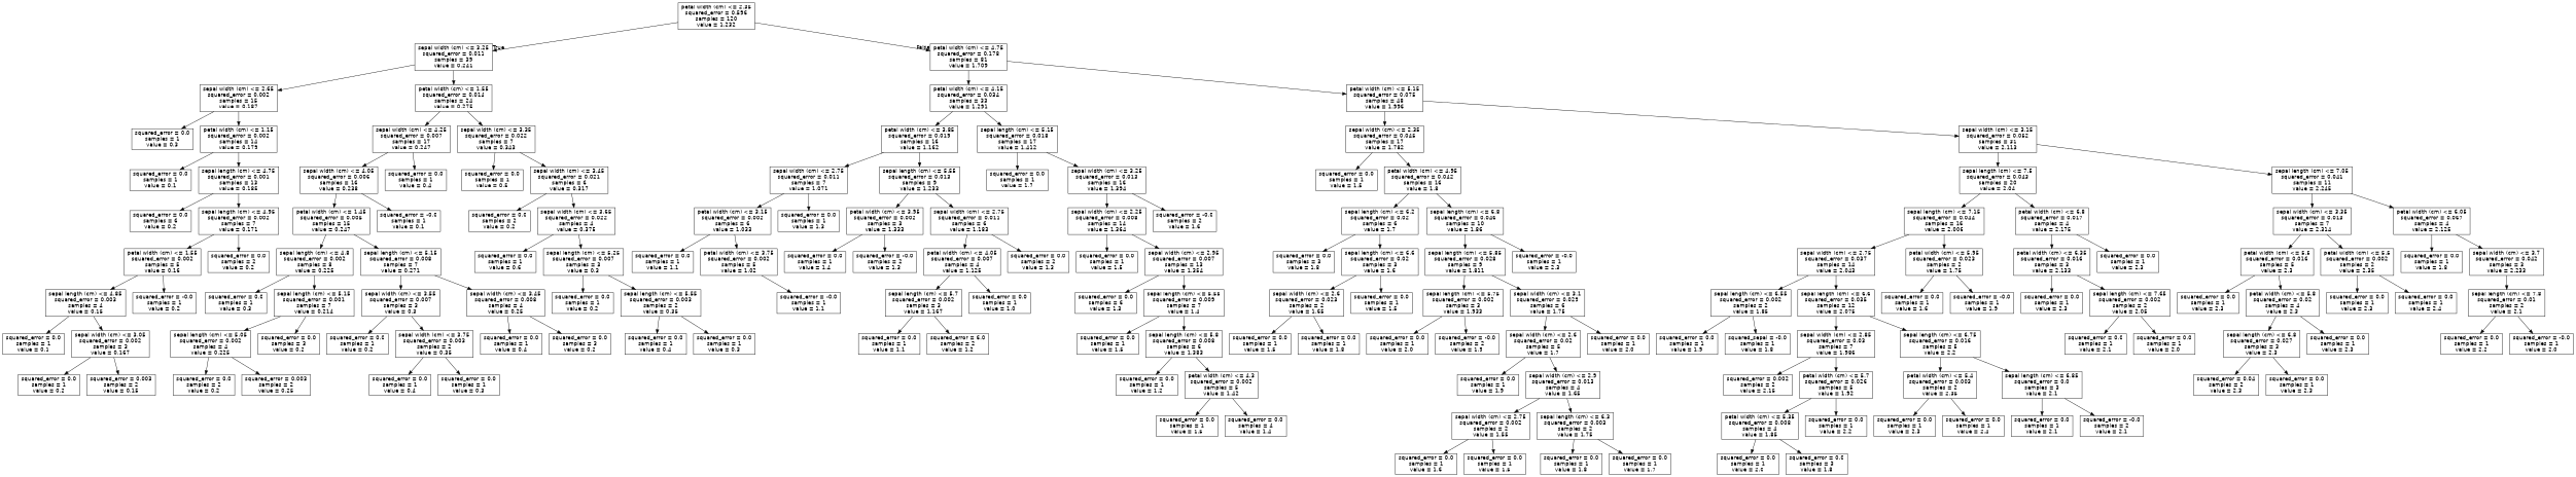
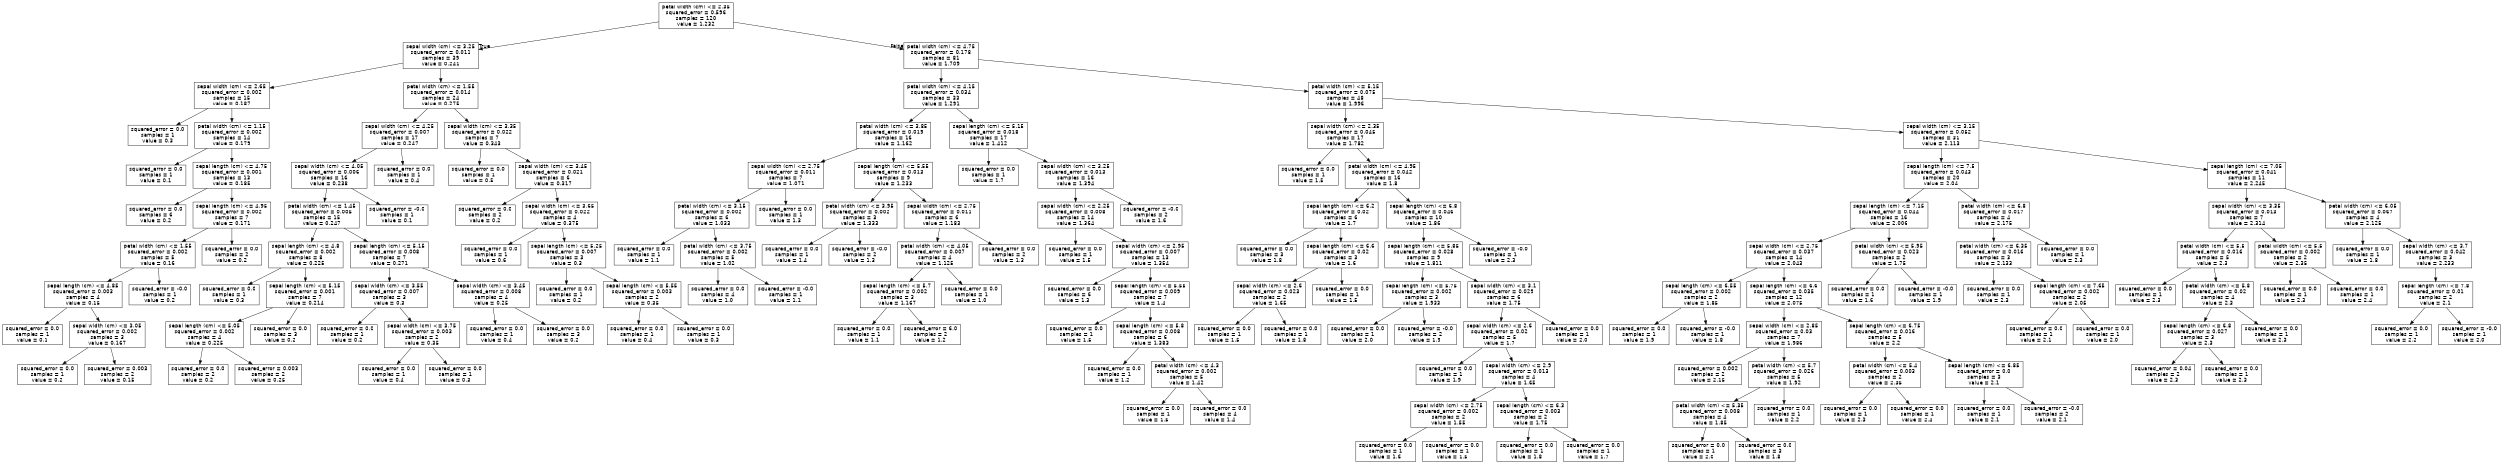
  digraph {
    node [fontname=helvetica shape=box]
    edge [fontname=helvetica]
    n1 [label="petal width (cm) <= 2.35\nsquared_error = 0.596\nsamples = 120\nvalue = 1.232"]
    n2 [label="sepal width (cm) <= 3.25\nsquared_error = 0.011\nsamples = 39\nvalue = 0.241"]
    n3 [label="petal width (cm) <= 4.75\nsquared_error = 0.178\nsamples = 81\nvalue = 1.709"]
    n4 [label="sepal width (cm) <= 2.65\nsquared_error = 0.002\nsamples = 15\nvalue = 0.187"]
    n5 [label="petal width (cm) <= 1.55\nsquared_error = 0.014\nsamples = 24\nvalue = 0.275"]
    n6 [label="petal width (cm) <= 4.15\nsquared_error = 0.034\nsamples = 33\nvalue = 1.291"]
    n7 [label="petal width (cm) <= 5.15\nsquared_error = 0.075\nsamples = 48\nvalue = 1.996"]
    n8 [label="squared_error = 0.0\nsamples = 1\nvalue = 0.3"]
    n9 [label="petal width (cm) <= 1.15\nsquared_error = 0.002\nsamples = 14\nvalue = 0.179"]
    n10 [label="sepal width (cm) <= 4.25\nsquared_error = 0.007\nsamples = 17\nvalue = 0.247"]
    n11 [label="sepal width (cm) <= 3.35\nsquared_error = 0.022\nsamples = 7\nvalue = 0.343"]
    n12 [label="squared_error = 0.0\nsamples = 1\nvalue = 0.1"]
    n13 [label="sepal length (cm) <= 4.75\nsquared_error = 0.001\nsamples = 13\nvalue = 0.185"]
    n14 [label="squared_error = 0.0\nsamples = 6\nvalue = 0.2"]
    n15 [label="sepal length (cm) <= 4.95\nsquared_error = 0.002\nsamples = 7\nvalue = 0.171"]
    n16 [label="petal width (cm) <= 1.55\nsquared_error = 0.002\nsamples = 5\nvalue = 0.16"]
    n17 [label="squared_error = 0.0\nsamples = 2\nvalue = 0.2"]
    n18 [label="sepal length (cm) <= 4.85\nsquared_error = 0.003\nsamples = 4\nvalue = 0.15"]
    n19 [label="squared_error = -0.0\nsamples = 1\nvalue = 0.2"]
    n20 [label="squared_error = 0.0\nsamples = 1\nvalue = 0.1"]
    n21 [label="sepal width (cm) <= 3.05\nsquared_error = 0.002\nsamples = 3\nvalue = 0.167"]
    n22 [label="squared_error = 0.0\nsamples = 1\nvalue = 0.2"]
    n23 [label="squared_error = 0.003\nsamples = 2\nvalue = 0.15"]
    n24 [label="sepal width (cm) <= 4.05\nsquared_error = 0.006\nsamples = 16\nvalue = 0.238"]
    n25 [label="squared_error = 0.0\nsamples = 1\nvalue = 0.4"]
    n26 [label="squared_error = 0.0\nsamples = 1\nvalue = 0.5"]
    n27 [label="sepal width (cm) <= 3.45\nsquared_error = 0.021\nsamples = 6\nvalue = 0.317"]
    n28 [label="petal width (cm) <= 1.45\nsquared_error = 0.005\nsamples = 15\nvalue = 0.247"]
    n29 [label="squared_error = -0.0\nsamples = 1\nvalue = 0.1"]
    n30 [label="sepal length (cm) <= 4.8\nsquared_error = 0.002\nsamples = 8\nvalue = 0.225"]
    n31 [label="sepal length (cm) <= 5.15\nsquared_error = 0.008\nsamples = 7\nvalue = 0.271"]
    n32 [label="squared_error = 0.0\nsamples = 1\nvalue = 0.3"]
    n33 [label="sepal length (cm) <= 5.15\nsquared_error = 0.001\nsamples = 7\nvalue = 0.214"]
    n34 [label="sepal width (cm) <= 3.55\nsquared_error = 0.007\nsamples = 3\nvalue = 0.3"]
    n35 [label="sepal width (cm) <= 3.45\nsquared_error = 0.008\nsamples = 4\nvalue = 0.25"]
    n36 [label="sepal length (cm) <= 5.05\nsquared_error = 0.002\nsamples = 4\nvalue = 0.225"]
    n37 [label="squared_error = 0.0\nsamples = 3\nvalue = 0.2"]
    n38 [label="squared_error = 0.0\nsamples = 2\nvalue = 0.2"]
    n39 [label="squared_error = 0.003\nsamples = 2\nvalue = 0.25"]
    n40 [label="squared_error = 0.0\nsamples = 1\nvalue = 0.2"]
    n41 [label="sepal width (cm) <= 3.75\nsquared_error = 0.003\nsamples = 2\nvalue = 0.35"]
    n42 [label="squared_error = 0.0\nsamples = 1\nvalue = 0.4"]
    n43 [label="squared_error = 0.0\nsamples = 3\nvalue = 0.2"]
    n44 [label="squared_error = 0.0\nsamples = 1\nvalue = 0.4"]
    n45 [label="squared_error = 0.0\nsamples = 1\nvalue = 0.3"]
    n46 [label="squared_error = 0.0\nsamples = 2\nvalue = 0.2"]
    n47 [label="sepal width (cm) <= 3.65\nsquared_error = 0.022\nsamples = 4\nvalue = 0.375"]
    n48 [label="squared_error = 0.0\nsamples = 1\nvalue = 0.6"]
    n49 [label="sepal length (cm) <= 5.25\nsquared_error = 0.007\nsamples = 3\nvalue = 0.3"]
    n50 [label="squared_error = 0.0\nsamples = 1\nvalue = 0.2"]
    n51 [label="sepal length (cm) <= 5.55\nsquared_error = 0.003\nsamples = 2\nvalue = 0.35"]
    n52 [label="squared_error = 0.0\nsamples = 1\nvalue = 0.4"]
    n53 [label="squared_error = 0.0\nsamples = 1\nvalue = 0.3"]
    n54 [label="petal width (cm) <= 3.85\nsquared_error = 0.019\nsamples = 16\nvalue = 1.162"]
    n55 [label="sepal length (cm) <= 5.15\nsquared_error = 0.018\nsamples = 17\nvalue = 1.412"]
    n56 [label="sepal width (cm) <= 2.35\nsquared_error = 0.045\nsamples = 17\nvalue = 1.782"]
    n57 [label="sepal width (cm) <= 3.15\nsquared_error = 0.052\nsamples = 31\nvalue = 2.113"]
    n58 [label="sepal width (cm) <= 2.75\nsquared_error = 0.011\nsamples = 7\nvalue = 1.071"]
    n59 [label="sepal length (cm) <= 5.55\nsquared_error = 0.013\nsamples = 9\nvalue = 1.233"]
    n60 [label="squared_error = 0.0\nsamples = 1\nvalue = 1.7"]
    n61 [label="sepal width (cm) <= 3.25\nsquared_error = 0.013\nsamples = 16\nvalue = 1.394"]
    n62 [label="petal width (cm) <= 3.15\nsquared_error = 0.002\nsamples = 6\nvalue = 1.033"]
    n63 [label="squared_error = 0.0\nsamples = 1\nvalue = 1.3"]
    n64 [label="petal width (cm) <= 3.95\nsquared_error = 0.002\nsamples = 3\nvalue = 1.333"]
    n65 [label="sepal width (cm) <= 2.75\nsquared_error = 0.011\nsamples = 6\nvalue = 1.183"]
    n66 [label="squared_error = 0.0\nsamples = 1\nvalue = 1.1"]
    n67 [label="petal width (cm) <= 3.75\nsquared_error = 0.002\nsamples = 5\nvalue = 1.02"]
+   n68 [label="squared_error = 0.0\nsamples = 4\nvalue = 1.0"]
    n69 [label="squared_error = -0.0\nsamples = 1\nvalue = 1.1"]
    n70 [label="squared_error = 0.0\nsamples = 1\nvalue = 1.4"]
    n71 [label="squared_error = -0.0\nsamples = 2\nvalue = 1.3"]
    n72 [label="petal width (cm) <= 4.05\nsquared_error = 0.007\nsamples = 4\nvalue = 1.125"]
    n73 [label="squared_error = 0.0\nsamples = 2\nvalue = 1.3"]
    n74 [label="sepal length (cm) <= 5.7\nsquared_error = 0.002\nsamples = 3\nvalue = 1.167"]
    n75 [label="squared_error = 0.0\nsamples = 1\nvalue = 1.0"]
    n76 [label="squared_error = 0.0\nsamples = 1\nvalue = 1.1"]
    n77 [label="squared_error = 6.0\nsamples = 2\nvalue = 1.2"]
    n78 [label="sepal width (cm) <= 2.25\nsquared_error = 0.008\nsamples = 14\nvalue = 1.364"]
    n79 [label="squared_error = -0.0\nsamples = 2\nvalue = 1.6"]
    n80 [label="squared_error = 0.0\nsamples = 1\nvalue = 1.5"]
    n81 [label="sepal width (cm) <= 2.95\nsquared_error = 0.007\nsamples = 13\nvalue = 1.354"]
    n82 [label="squared_error = 0.0\nsamples = 6\nvalue = 1.3"]
    n83 [label="sepal length (cm) <= 5.55\nsquared_error = 0.009\nsamples = 7\nvalue = 1.4"]
    n84 [label="squared_error = 0.0\nsamples = 1\nvalue = 1.5"]
    n85 [label="sepal length (cm) <= 5.8\nsquared_error = 0.008\nsamples = 6\nvalue = 1.383"]
    n86 [label="squared_error = 0.0\nsamples = 1\nvalue = 1.2"]
    n87 [label="petal width (cm) <= 4.3\nsquared_error = 0.002\nsamples = 5\nvalue = 1.42"]
    n88 [label="squared_error = 0.0\nsamples = 1\nvalue = 1.5"]
    n89 [label="squared_error = 0.0\nsamples = 4\nvalue = 1.4"]
    n90 [label="squared_error = 0.0\nsamples = 1\nvalue = 1.5"]
    n91 [label="petal width (cm) <= 4.95\nsquared_error = 0.042\nsamples = 16\nvalue = 1.8"]
    n92 [label="sepal length (cm) <= 7.5\nsquared_error = 0.043\nsamples = 20\nvalue = 2.04"]
    n93 [label="sepal length (cm) <= 7.05\nsquared_error = 0.041\nsamples = 11\nvalue = 2.245"]
    n94 [label="sepal length (cm) <= 6.2\nsquared_error = 0.02\nsamples = 6\nvalue = 1.7"]
    n95 [label="sepal length (cm) <= 6.8\nsquared_error = 0.046\nsamples = 10\nvalue = 1.86"]
    n96 [label="squared_error = 0.0\nsamples = 3\nvalue = 1.8"]
    n97 [label="sepal length (cm) <= 6.6\nsquared_error = 0.02\nsamples = 3\nvalue = 1.6"]
    n98 [label="sepal length (cm) <= 5.85\nsquared_error = 0.028\nsamples = 9\nvalue = 1.811"]
    n99 [label="squared_error = -0.0\nsamples = 1\nvalue = 2.3"]
    n100 [label="sepal width (cm) <= 2.6\nsquared_error = 0.023\nsamples = 2\nvalue = 1.65"]
    n101 [label="squared_error = 0.0\nsamples = 1\nvalue = 1.5"]
    n102 [label="squared_error = 0.0\nsamples = 1\nvalue = 1.5"]
    n103 [label="squared_error = 0.0\nsamples = 1\nvalue = 1.8"]
    n104 [label="sepal length (cm) <= 5.75\nsquared_error = 0.002\nsamples = 3\nvalue = 1.933"]
    n105 [label="sepal width (cm) <= 3.1\nsquared_error = 0.029\nsamples = 6\nvalue = 1.75"]
    n106 [label="squared_error = 0.0\nsamples = 1\nvalue = 2.0"]
    n107 [label="squared_error = -0.0\nsamples = 2\nvalue = 1.9"]
    n108 [label="sepal width (cm) <= 2.6\nsquared_error = 0.02\nsamples = 5\nvalue = 1.7"]
    n109 [label="squared_error = 0.0\nsamples = 1\nvalue = 2.0"]
    n110 [label="squared_error = 0.0\nsamples = 1\nvalue = 1.9"]
    n111 [label="sepal width (cm) <= 2.9\nsquared_error = 0.013\nsamples = 4\nvalue = 1.65"]
    n112 [label="sepal width (cm) <= 2.75\nsquared_error = 0.002\nsamples = 2\nvalue = 1.55"]
    n113 [label="sepal length (cm) <= 6.3\nsquared_error = 0.003\nsamples = 2\nvalue = 1.75"]
    n114 [label="squared_error = 0.0\nsamples = 1\nvalue = 1.6"]
    n115 [label="squared_error = 0.0\nsamples = 1\nvalue = 1.5"]
    n116 [label="squared_error = 0.0\nsamples = 1\nvalue = 1.8"]
    n117 [label="squared_error = 0.0\nsamples = 1\nvalue = 1.7"]
    n118 [label="sepal length (cm) <= 7.15\nsquared_error = 0.044\nsamples = 16\nvalue = 2.006"]
    n119 [label="petal width (cm) <= 6.8\nsquared_error = 0.017\nsamples = 4\nvalue = 2.175"]
    n120 [label="sepal width (cm) <= 3.35\nsquared_error = 0.013\nsamples = 7\nvalue = 2.314"]
    n121 [label="petal width (cm) <= 6.05\nsquared_error = 0.067\nsamples = 4\nvalue = 2.125"]
    n122 [label="sepal width (cm) <= 2.75\nsquared_error = 0.037\nsamples = 14\nvalue = 2.043"]
    n123 [label="petal width (cm) <= 5.95\nsquared_error = 0.023\nsamples = 2\nvalue = 1.75"]
    n124 [label="petal width (cm) <= 6.35\nsquared_error = 0.016\nsamples = 3\nvalue = 2.133"]
    n125 [label="squared_error = 0.0\nsamples = 1\nvalue = 2.3"]
    n126 [label="sepal length (cm) <= 6.55\nsquared_error = 0.002\nsamples = 2\nvalue = 1.85"]
    n127 [label="sepal length (cm) <= 6.6\nsquared_error = 0.035\nsamples = 12\nvalue = 2.075"]
    n128 [label="squared_error = 0.0\nsamples = 1\nvalue = 1.6"]
    n129 [label="squared_error = -0.0\nsamples = 1\nvalue = 1.9"]
    n130 [label="squared_error = 0.0\nsamples = 1\nvalue = 1.9"]
-   n131 [label="squared_sepal = -0.0\nsamples = 1\nvalue = 1.8"]
+   n131 [label="squared_error = -0.0\nsamples = 1\nvalue = 1.8"]
    n132 [label="sepal width (cm) <= 2.85\nsquared_error = 0.03\nsamples = 7\nvalue = 1.986"]
    n133 [label="sepal length (cm) <= 6.75\nsquared_error = 0.016\nsamples = 5\nvalue = 2.2"]
    n134 [label="squared_error = 0.002\nsamples = 2\nvalue = 2.15"]
    n135 [label="petal width (cm) <= 5.7\nsquared_error = 0.026\nsamples = 5\nvalue = 1.92"]
    n136 [label="petal width (cm) <= 5.4\nsquared_error = 0.003\nsamples = 2\nvalue = 2.35"]
    n137 [label="sepal length (cm) <= 6.85\nsquared_error = 0.0\nsamples = 3\nvalue = 2.1"]
    n138 [label="petal width (cm) <= 5.35\nsquared_error = 0.008\nsamples = 4\nvalue = 1.85"]
    n139 [label="squared_error = 0.0\nsamples = 1\nvalue = 2.2"]
    n140 [label="squared_error = 0.0\nsamples = 1\nvalue = 2.0"]
    n141 [label="squared_error = 0.0\nsamples = 3\nvalue = 1.8"]
    n142 [label="squared_error = 0.0\nsamples = 1\nvalue = 2.3"]
    n143 [label="squared_error = 0.0\nsamples = 1\nvalue = 2.4"]
    n144 [label="squared_error = 0.0\nsamples = 1\nvalue = 2.1"]
    n145 [label="squared_error = -0.0\nsamples = 2\nvalue = 2.1"]
    n146 [label="squared_error = 0.0\nsamples = 1\nvalue = 2.3"]
    n147 [label="sepal length (cm) <= 7.65\nsquared_error = 0.002\nsamples = 2\nvalue = 2.05"]
    n148 [label="squared_error = 0.0\nsamples = 1\nvalue = 2.1"]
    n149 [label="squared_error = 0.0\nsamples = 1\nvalue = 2.0"]
    n150 [label="petal width (cm) <= 5.5\nsquared_error = 0.016\nsamples = 5\nvalue = 2.3"]
    n151 [label="petal width (cm) <= 5.5\nsquared_error = 0.002\nsamples = 2\nvalue = 2.35"]
    n152 [label="squared_error = 0.0\nsamples = 1\nvalue = 1.8"]
    n153 [label="sepal width (cm) <= 3.7\nsquared_error = 0.042\nsamples = 3\nvalue = 2.233"]
    n154 [label="squared_error = 0.0\nsamples = 1\nvalue = 2.3"]
    n155 [label="petal width (cm) <= 5.8\nsquared_error = 0.02\nsamples = 4\nvalue = 2.3"]
    n156 [label="squared_error = 0.0\nsamples = 1\nvalue = 2.3"]
    n157 [label="squared_error = 0.0\nsamples = 1\nvalue = 2.4"]
    n158 [label="sepal length (cm) <= 6.8\nsquared_error = 0.027\nsamples = 3\nvalue = 2.3"]
    n159 [label="squared_error = 0.0\nsamples = 1\nvalue = 2.3"]
    n160 [label="squared_error = 0.04\nsamples = 2\nvalue = 2.3"]
    n161 [label="squared_error = 0.0\nsamples = 1\nvalue = 2.3"]
    n162 [label="sepal length (cm) <= 7.8\nsquared_error = 0.01\nsamples = 2\nvalue = 2.1"]
    n163 [label="squared_error = 0.0\nsamples = 1\nvalue = 2.2"]
    n164 [label="squared_error = -0.0\nsamples = 1\nvalue = 2.0"]
    n1 -> n2 [headlabel=True labelangle=45 labeldistance=2.5]
    n1 -> n3 [headlabel=False labelangle=-45 labeldistance=2.5]
    n2 -> n4
    n2 -> n5
    n3 -> n6
    n3 -> n7
    n4 -> n8
    n4 -> n9
    n5 -> n10
    n5 -> n11
    n6 -> n54
    n6 -> n55
    n7 -> n56
    n7 -> n57
    n9 -> n12
    n9 -> n13
    n10 -> n24
    n10 -> n25
    n11 -> n26
    n11 -> n27
    n13 -> n14
    n13 -> n15
    n15 -> n16
    n15 -> n17
    n16 -> n18
    n16 -> n19
    n18 -> n20
    n18 -> n21
    n21 -> n22
    n21 -> n23
    n24 -> n28
    n24 -> n29
    n27 -> n46
    n27 -> n47
    n28 -> n30
    n28 -> n31
    n30 -> n32
    n30 -> n33
    n31 -> n34
    n31 -> n35
    n33 -> n36
    n33 -> n37
    n34 -> n40
    n34 -> n41
    n35 -> n42
    n35 -> n43
    n36 -> n38
    n36 -> n39
    n41 -> n44
    n41 -> n45
    n47 -> n48
    n47 -> n49
    n49 -> n50
    n49 -> n51
    n51 -> n52
    n51 -> n53
    n54 -> n58
    n54 -> n59
    n55 -> n60
    n55 -> n61
    n56 -> n90
    n56 -> n91
    n57 -> n92
    n57 -> n93
    n58 -> n62
    n58 -> n63
    n59 -> n64
    n59 -> n65
    n61 -> n78
    n61 -> n79
    n62 -> n66
    n62 -> n67
    n64 -> n70
    n64 -> n71
    n65 -> n72
    n65 -> n73
+   n67 -> n68
    n67 -> n69
    n72 -> n74
    n72 -> n75
    n74 -> n76
    n74 -> n77
    n78 -> n80
    n78 -> n81
    n81 -> n82
    n81 -> n83
    n83 -> n84
    n83 -> n85
    n85 -> n86
    n85 -> n87
    n87 -> n88
    n87 -> n89
    n91 -> n94
    n91 -> n95
    n92 -> n118
    n92 -> n119
    n93 -> n120
    n93 -> n121
    n94 -> n96
    n94 -> n97
    n95 -> n98
    n95 -> n99
    n97 -> n100
    n97 -> n101
    n98 -> n104
    n98 -> n105
    n100 -> n102
    n100 -> n103
    n104 -> n106
    n104 -> n107
    n105 -> n108
    n105 -> n109
    n108 -> n110
    n108 -> n111
    n111 -> n112
    n111 -> n113
    n112 -> n114
    n112 -> n115
    n113 -> n116
    n113 -> n117
    n118 -> n122
    n118 -> n123
    n119 -> n124
    n119 -> n125
    n120 -> n150
    n120 -> n151
    n121 -> n152
    n121 -> n153
    n122 -> n126
    n122 -> n127
    n123 -> n128
    n123 -> n129
    n124 -> n146
    n124 -> n147
    n126 -> n130
    n126 -> n131
    n127 -> n132
    n127 -> n133
    n132 -> n134
    n132 -> n135
    n133 -> n136
    n133 -> n137
    n135 -> n138
    n135 -> n139
    n136 -> n142
    n136 -> n143
    n137 -> n144
    n137 -> n145
    n138 -> n140
    n138 -> n141
    n147 -> n148
    n147 -> n149
    n150 -> n154
    n150 -> n155
    n151 -> n156
    n151 -> n157
    n153 -> n162
    n155 -> n158
    n155 -> n159
    n158 -> n160
    n158 -> n161
    n162 -> n163
    n162 -> n164
  }
